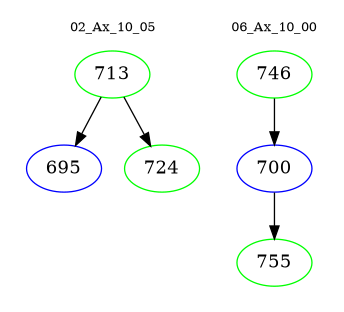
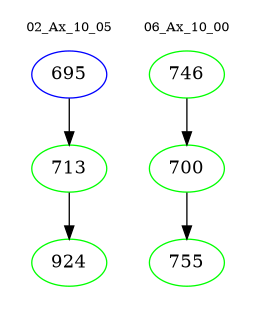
  digraph {
    node [color=green]
    edge [color=black]
    n1 [label=713]
    n2 [color=blue label=695]
-   n3 [label=724]
+   n3 [label=924]
    n4 [label=746]
-   n5 [color=blue label=700]
+   n5 [label=700]
    n6 [label=755]
    subgraph cluster_1 {
      color=white
      fontsize=10
      label="02_Ax_10_05"
      n1
      n2
      n3
    }
    subgraph cluster_2 {
      color=white
      fontsize=10
      label="06_Ax_10_00"
      n4
      n5
      n6
    }
-   n1 -> n2
+   n2 -> n1
    n1 -> n3
    n4 -> n5
    n5 -> n6
  }
